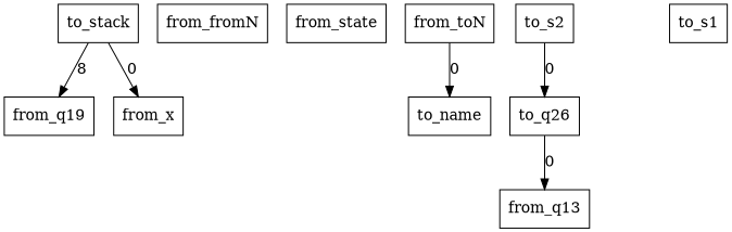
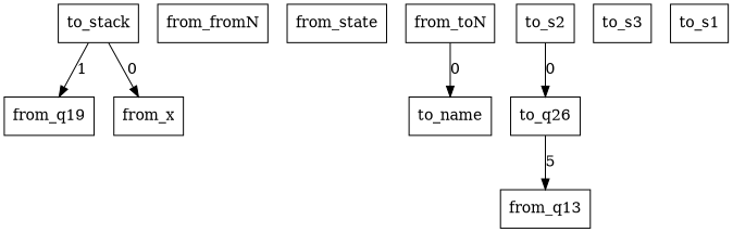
  digraph {
    rankdir=TB
    node [fillcolor=white shape=box style=filled]
    n1 [label=<from_q19>]
    n2 [label=<from_fromN>]
    n3 [label=<from_state>]
    n4 [label=<from_toN>]
    n5 [label=<to_name>]
    n6 [label=<from_x>]
    n7 [label=<from_q13>]
    n8 [label=<to_q26>]
    n9 [label=<to_s2>]
+   n10 [label=<to_s3>]
    n11 [label=<to_stack>]
    n12 [label=<to_s1>]
    n4 -> n5 [label=0]
-   n8 -> n7 [label=0]
+   n8 -> n7 [label=5]
    n9 -> n8 [label=0]
-   n11 -> n1 [label=8]
+   n11 -> n1 [label=1]
    n11 -> n6 [label=0]
  }
